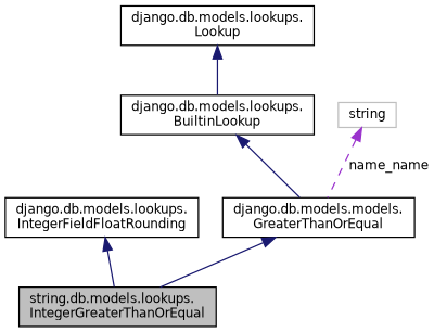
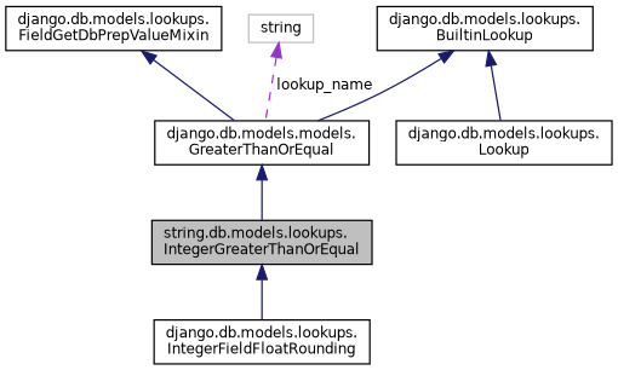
  digraph {
    rankdir=TB
    node [color=black fillcolor=white fontname=Helvetica fontsize=10 shape=record style=filled]
    edge [color=midnightblue dir=back fontname=Helvetica fontsize=10 labelfontname=Helvetica labelfontsize=10 style=solid]
    n1 [fillcolor=grey75 fontcolor=black height=0.2 label="string.db.models.lookups.\lIntegerGreaterThanOrEqual" width=0.4]
    n2 [height=0.2 label="django.db.models.lookups.\lIntegerFieldFloatRounding" width=0.4]
    n3 [height=0.2 label="django.db.models.models.\lGreaterThanOrEqual" width=0.4]
+   n4 [height=0.2 label="django.db.models.lookups.\lFieldGetDbPrepValueMixin" width=0.4]
    n5 [height=0.2 label="django.db.models.lookups.\lBuiltinLookup" width=0.4]
    n6 [height=0.2 label="django.db.models.lookups.\lLookup" width=0.4]
    n7 [color=grey75 height=0.2 label=string width=0.4]
-   n2 -> n1
+   n1 -> n2
    n3 -> n1
+   n4 -> n3
    n5 -> n3
-   n6 -> n5
-   n7 -> n3 [color=darkorchid3 label=" name_name" style=dashed]
+   n5 -> n6
+   n7 -> n3 [color=darkorchid3 label=" lookup_name" style=dashed]
  }
